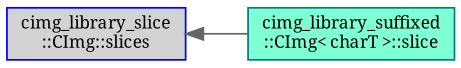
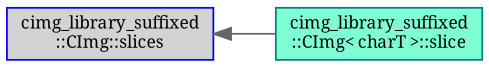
  digraph {
    rankdir=LR
    fontname="Noto Serif"
    node [fontname="Noto Serif" fontsize=10 shape=record style=filled]
-   n1 [color=blue fillcolor=lightgrey fontcolor=black height=0.2 label="cimg_library_slice\l::CImg::slices" width=0.4]
+   n1 [color=blue fillcolor=lightgrey fontcolor=black height=0.2 label="cimg_library_suffixed\l::CImg::slices" width=0.4]
    n2 [color=teal fillcolor=aquamarine height=0.2 label="cimg_library_suffixed\l::CImg\< charT \>::slice" width=0.4]
    n1 -> n2 [color=gray40 dir=back fontname="Noto Serif" fontsize=10 labelfontname=Helvetica labelfontsize=10 style=solid]
  }
